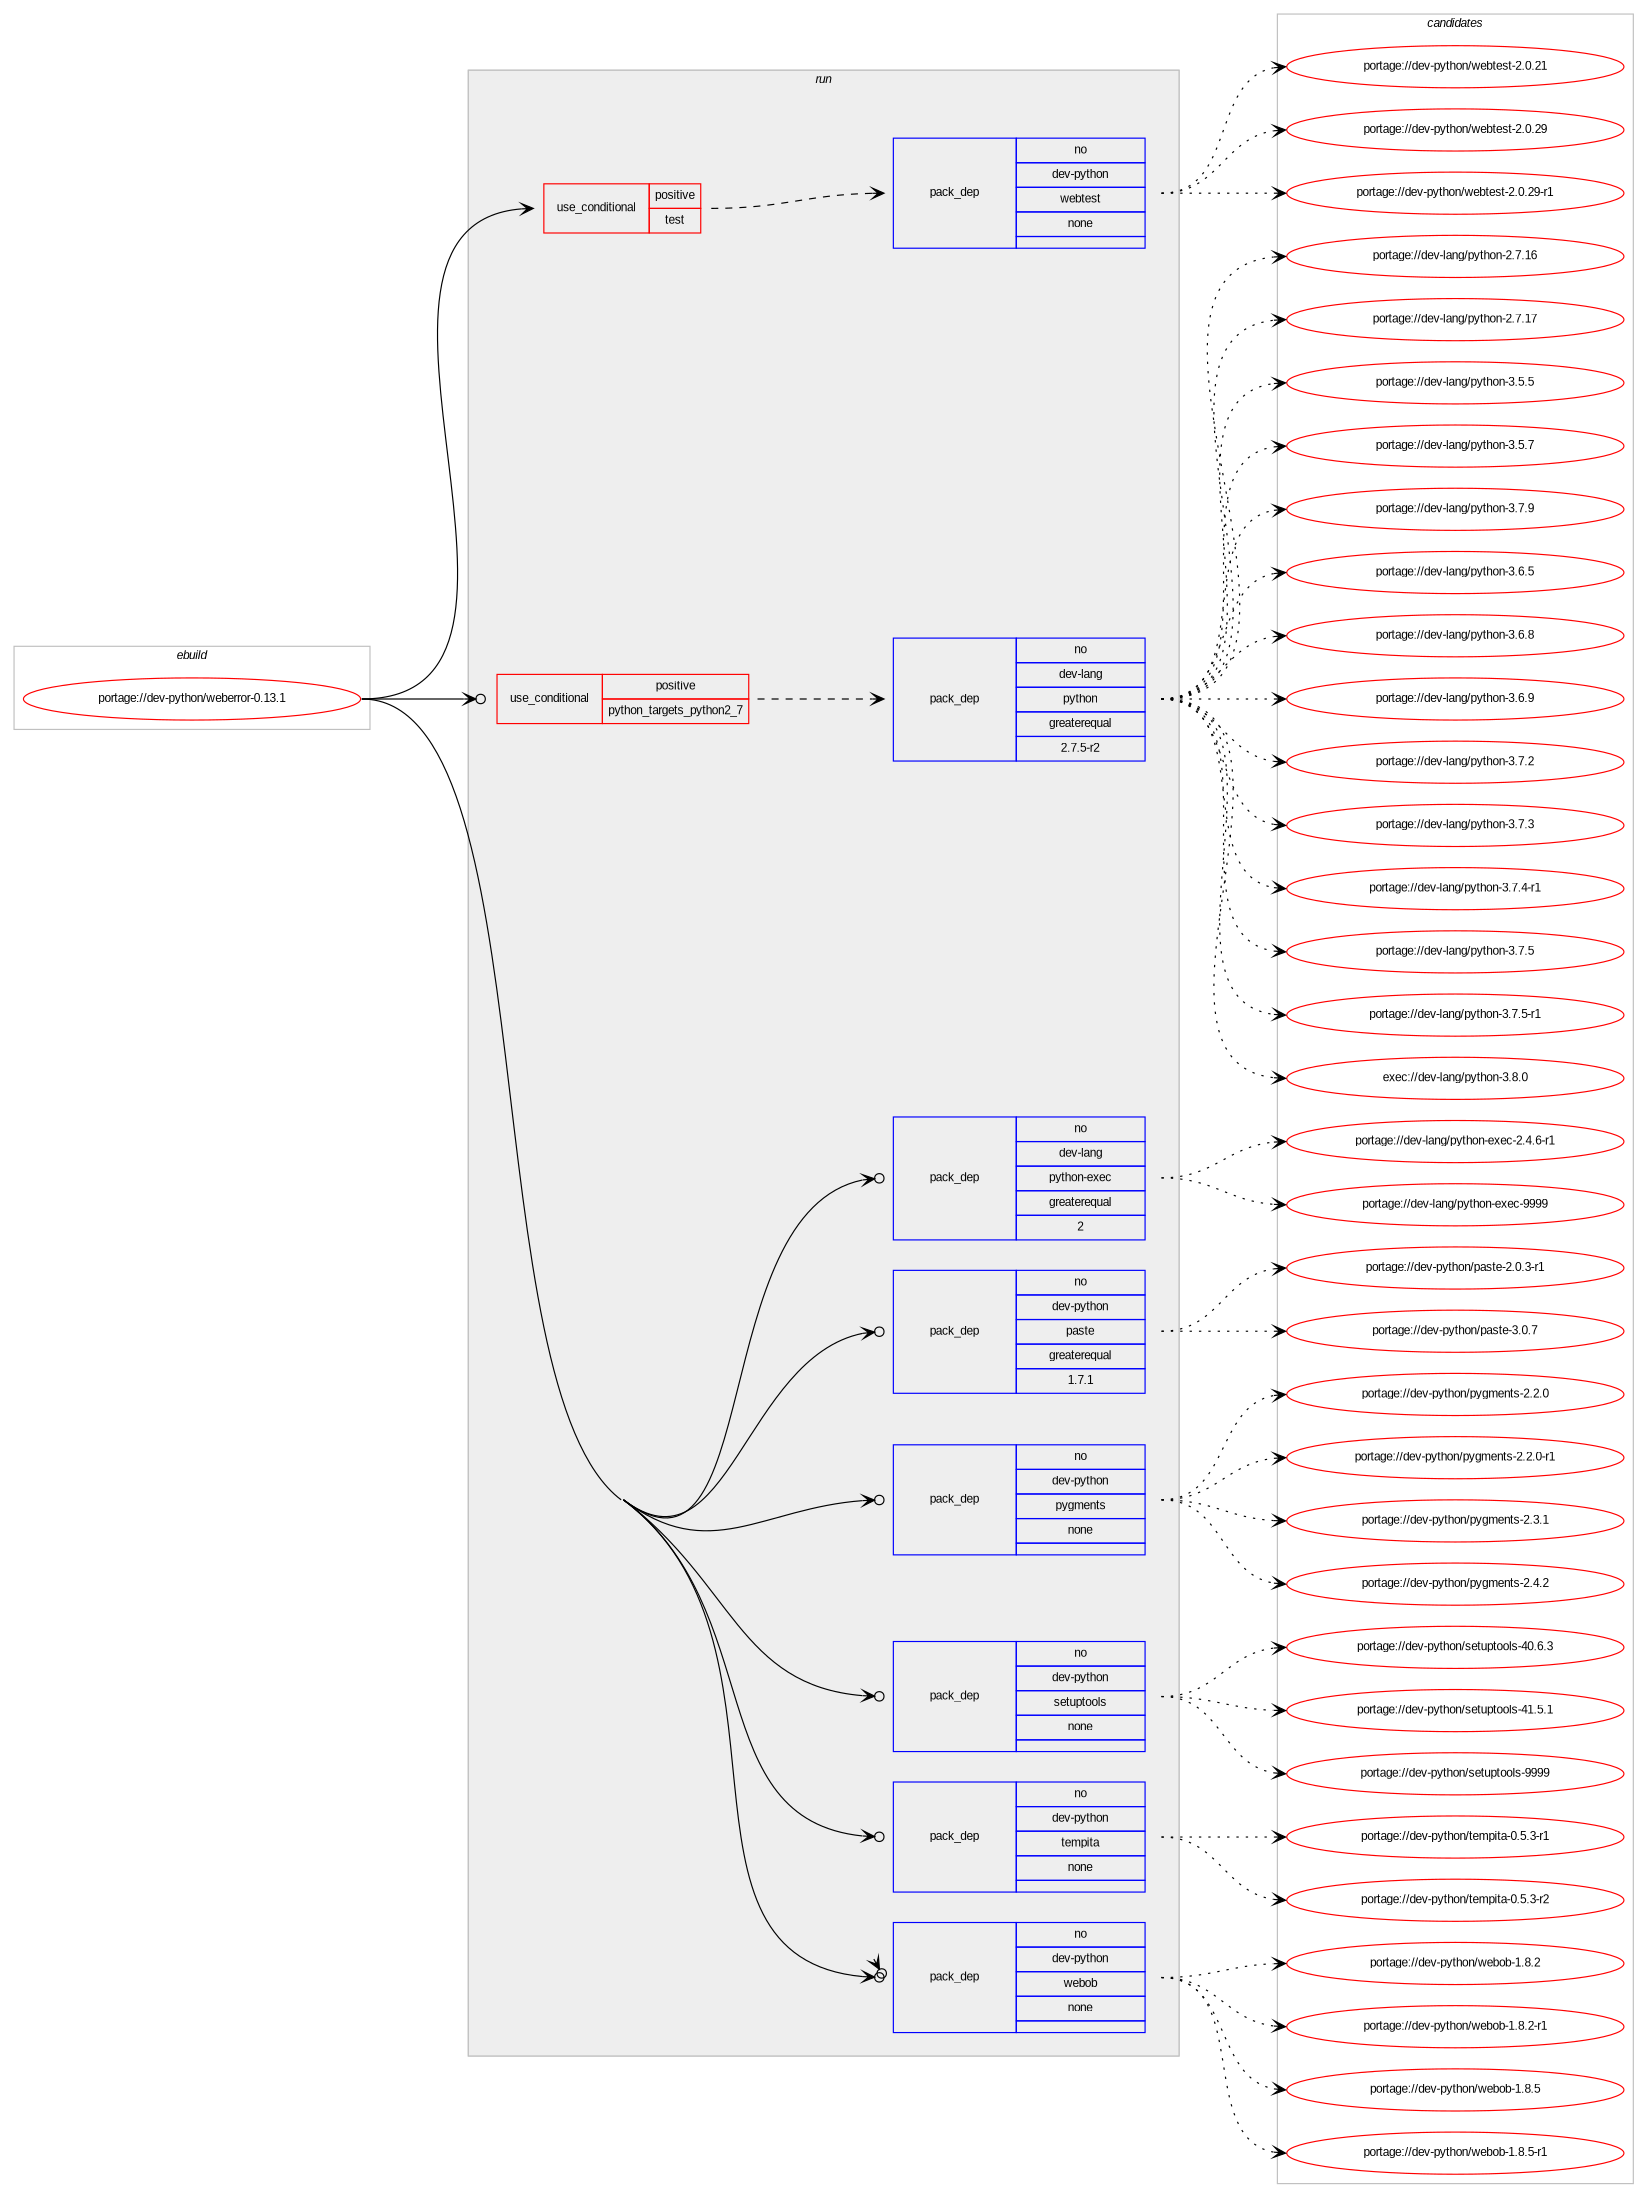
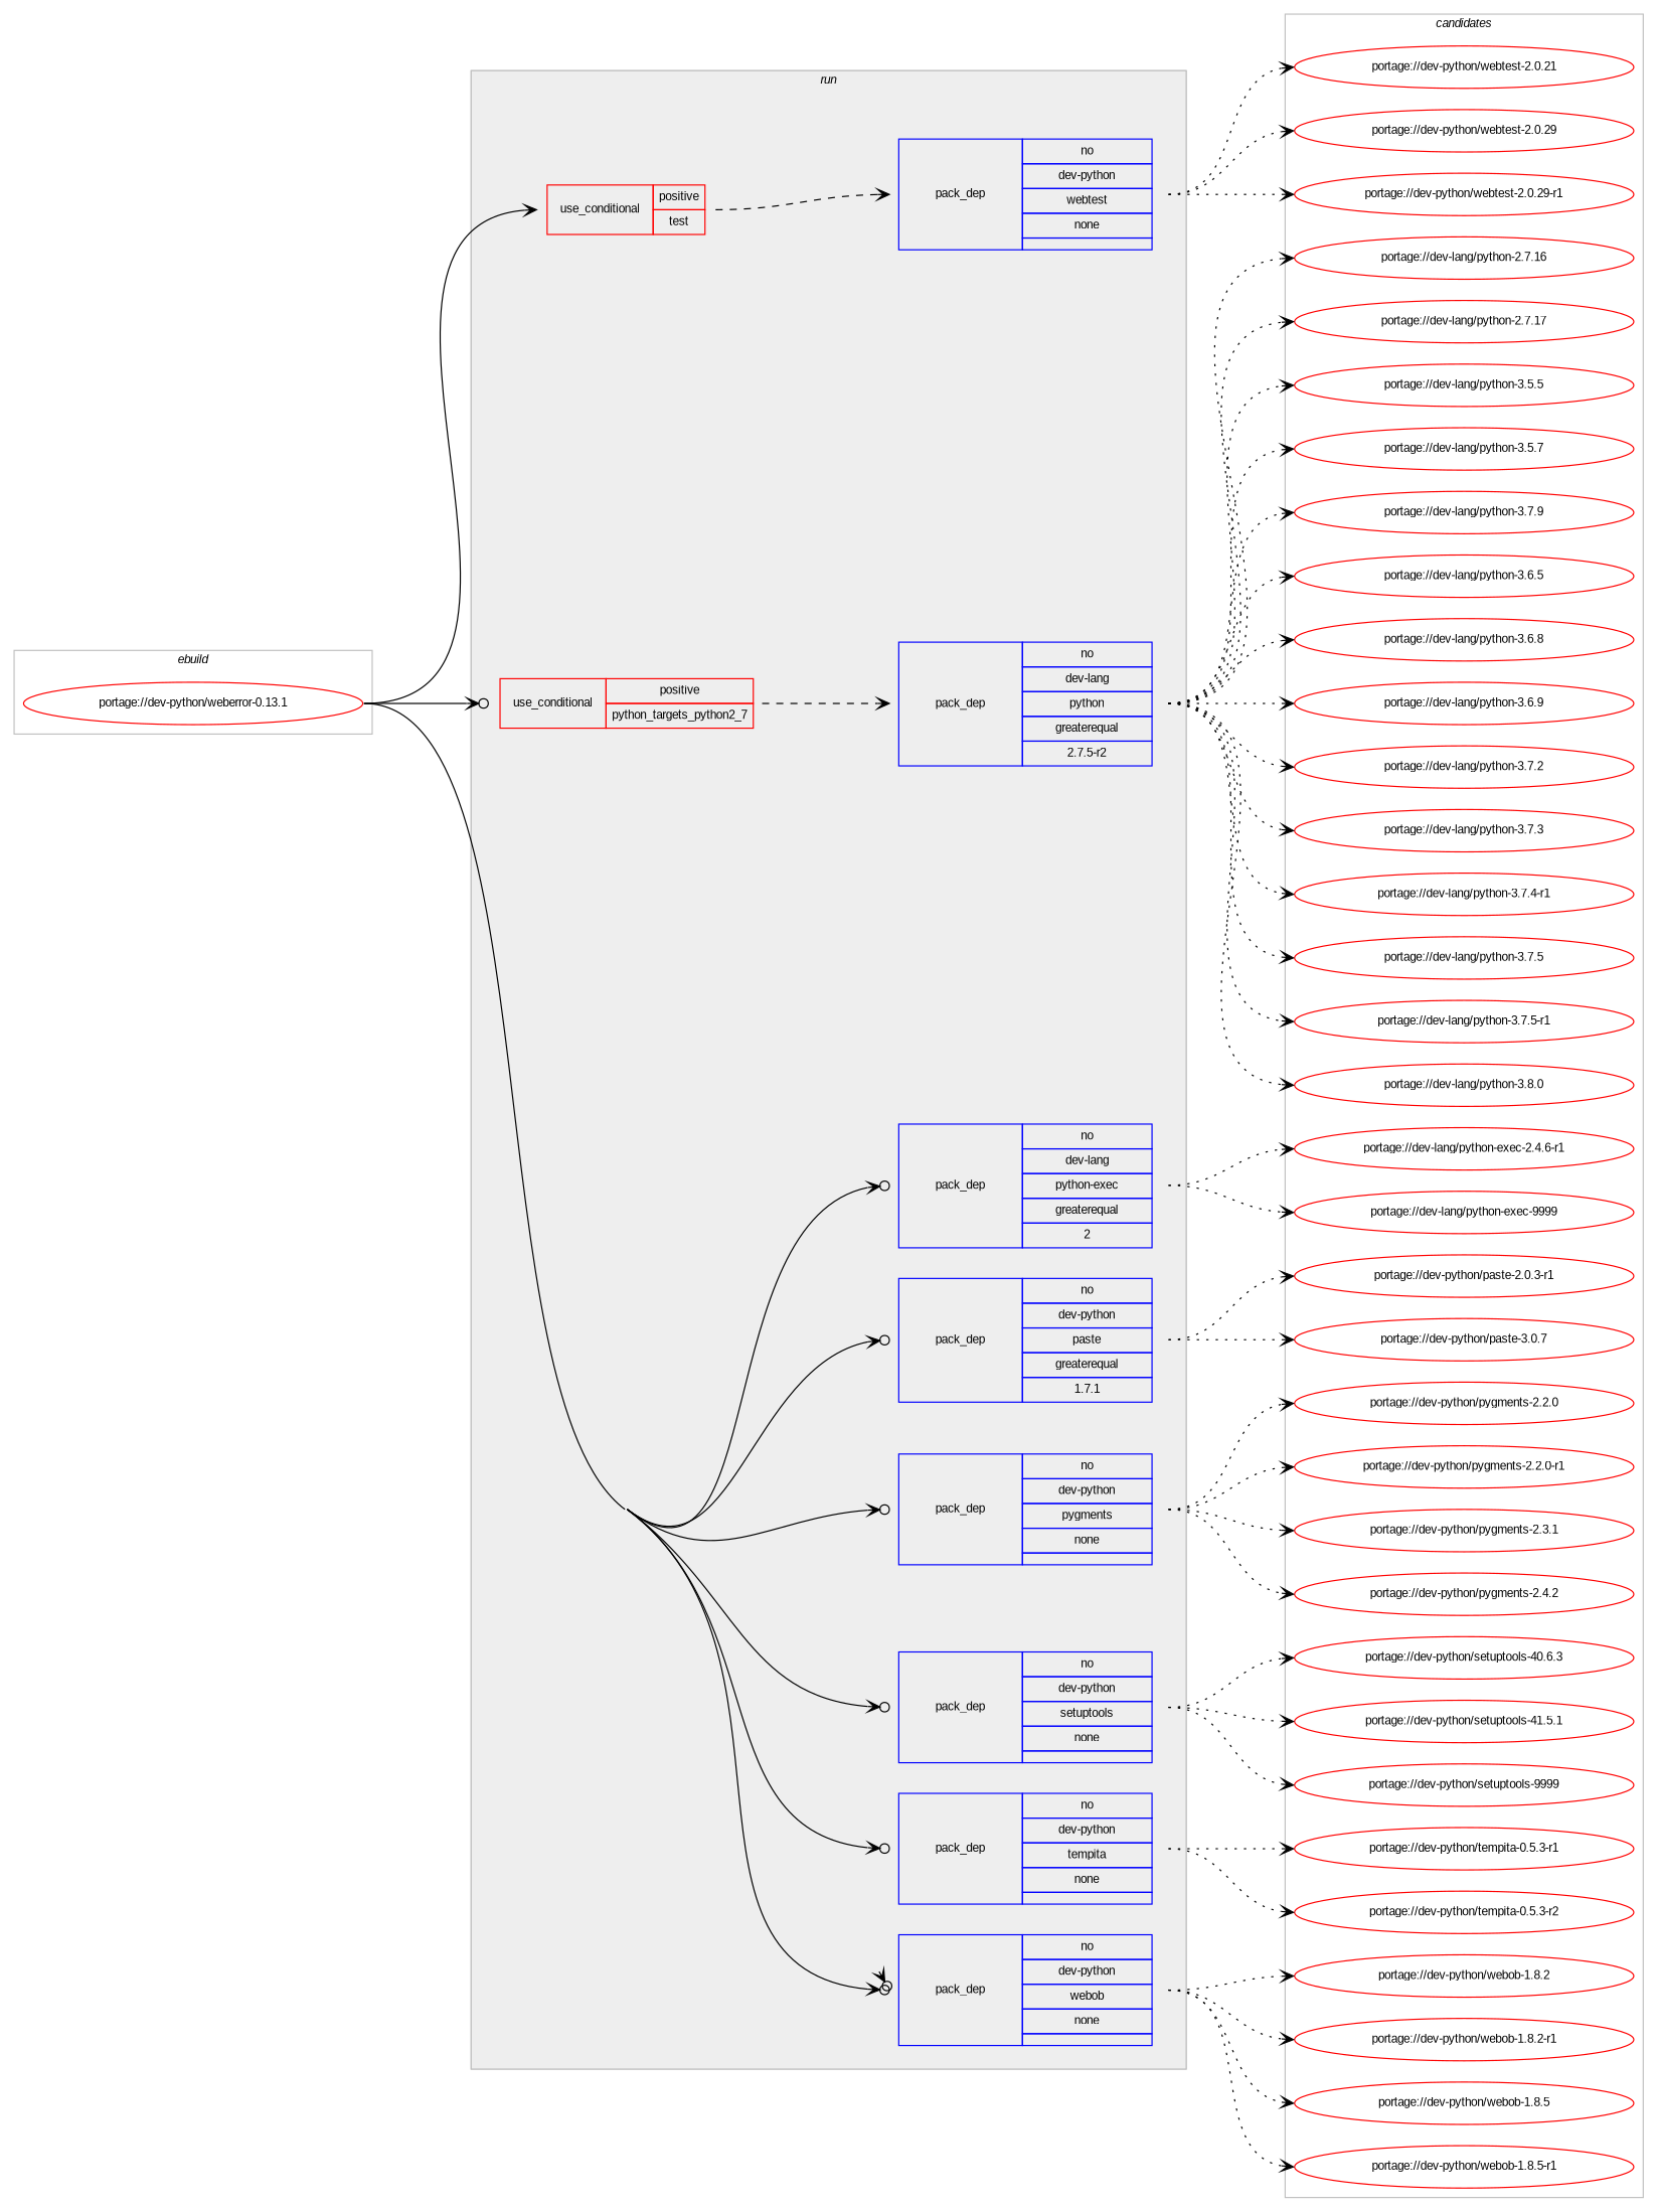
  digraph {
    compound=true
    concentrate=true
    fontname="Liberation Sans"
    fontsize=10
    newrank=true
    rankdir=LR
    ranksep=1.5
    node [color=red fontname="Liberation Sans" fontsize=10]
    edge [arrowhead=vee fontname="Liberation Sans" headport=w style=dotted tailport=e weight=100]
    n1 [label="portage://dev-python/weberror-0.13.1" width=4]
    n2 [color=blue label=<<TABLE BORDER="0" CELLBORDER="1" CELLSPACING="0" CELLPADDING="4" WIDTH="220"><TR><TD ROWSPAN="6" CELLPADDING="30">pack_dep</TD></TR><TR><TD WIDTH="110">no</TD></TR><TR><TD>dev-python</TD></TR><TR><TD>webtest</TD></TR><TR><TD>none</TD></TR><TR><TD></TD></TR></TABLE>> shape=none]
    n3 [label=<<TABLE BORDER="0" CELLBORDER="1" CELLSPACING="0" CELLPADDING="4"><TR><TD ROWSPAN="3" CELLPADDING="10">use_conditional</TD></TR><TR><TD>positive</TD></TR><TR><TD>test</TD></TR></TABLE>> shape=none]
    n4 [color=blue label=<<TABLE BORDER="0" CELLBORDER="1" CELLSPACING="0" CELLPADDING="4" WIDTH="220"><TR><TD ROWSPAN="6" CELLPADDING="30">pack_dep</TD></TR><TR><TD WIDTH="110">no</TD></TR><TR><TD>dev-lang</TD></TR><TR><TD>python</TD></TR><TR><TD>greaterequal</TD></TR><TR><TD>2.7.5-r2</TD></TR></TABLE>> shape=none]
    n5 [label=<<TABLE BORDER="0" CELLBORDER="1" CELLSPACING="0" CELLPADDING="4"><TR><TD ROWSPAN="3" CELLPADDING="10">use_conditional</TD></TR><TR><TD>positive</TD></TR><TR><TD>python_targets_python2_7</TD></TR></TABLE>> shape=none]
    n6 [color=blue label=<<TABLE BORDER="0" CELLBORDER="1" CELLSPACING="0" CELLPADDING="4" WIDTH="220"><TR><TD ROWSPAN="6" CELLPADDING="30">pack_dep</TD></TR><TR><TD WIDTH="110">no</TD></TR><TR><TD>dev-lang</TD></TR><TR><TD>python-exec</TD></TR><TR><TD>greaterequal</TD></TR><TR><TD>2</TD></TR></TABLE>> shape=none]
    n7 [color=blue label=<<TABLE BORDER="0" CELLBORDER="1" CELLSPACING="0" CELLPADDING="4" WIDTH="220"><TR><TD ROWSPAN="6" CELLPADDING="30">pack_dep</TD></TR><TR><TD WIDTH="110">no</TD></TR><TR><TD>dev-python</TD></TR><TR><TD>paste</TD></TR><TR><TD>greaterequal</TD></TR><TR><TD>1.7.1</TD></TR></TABLE>> shape=none]
    n8 [color=blue label=<<TABLE BORDER="0" CELLBORDER="1" CELLSPACING="0" CELLPADDING="4" WIDTH="220"><TR><TD ROWSPAN="6" CELLPADDING="30">pack_dep</TD></TR><TR><TD WIDTH="110">no</TD></TR><TR><TD>dev-python</TD></TR><TR><TD>pygments</TD></TR><TR><TD>none</TD></TR><TR><TD></TD></TR></TABLE>> shape=none]
    n9 [color=blue label=<<TABLE BORDER="0" CELLBORDER="1" CELLSPACING="0" CELLPADDING="4" WIDTH="220"><TR><TD ROWSPAN="6" CELLPADDING="30">pack_dep</TD></TR><TR><TD WIDTH="110">no</TD></TR><TR><TD>dev-python</TD></TR><TR><TD>setuptools</TD></TR><TR><TD>none</TD></TR><TR><TD></TD></TR></TABLE>> shape=none]
    n10 [color=blue label=<<TABLE BORDER="0" CELLBORDER="1" CELLSPACING="0" CELLPADDING="4" WIDTH="220"><TR><TD ROWSPAN="6" CELLPADDING="30">pack_dep</TD></TR><TR><TD WIDTH="110">no</TD></TR><TR><TD>dev-python</TD></TR><TR><TD>tempita</TD></TR><TR><TD>none</TD></TR><TR><TD></TD></TR></TABLE>> shape=none]
    n11 [color=blue label=<<TABLE BORDER="0" CELLBORDER="1" CELLSPACING="0" CELLPADDING="4" WIDTH="220"><TR><TD ROWSPAN="6" CELLPADDING="30">pack_dep</TD></TR><TR><TD WIDTH="110">no</TD></TR><TR><TD>dev-python</TD></TR><TR><TD>webob</TD></TR><TR><TD>none</TD></TR><TR><TD></TD></TR></TABLE>> shape=none]
    n12 [label="portage://dev-python/webtest-2.0.21" width=4]
    n13 [label="portage://dev-python/webtest-2.0.29" width=4]
    n14 [label="portage://dev-python/webtest-2.0.29-r1" width=4]
    n15 [label="portage://dev-lang/python-2.7.16" width=4]
    n16 [label="portage://dev-lang/python-2.7.17" width=4]
    n17 [label="portage://dev-lang/python-3.5.5" width=4]
    n18 [label="portage://dev-lang/python-3.5.7" width=4]
    n19 [label="portage://dev-lang/python-3.7.9" width=4]
    n20 [label="portage://dev-lang/python-3.6.5" width=4]
    n21 [label="portage://dev-lang/python-3.6.8" width=4]
    n22 [label="portage://dev-lang/python-3.6.9" width=4]
    n23 [label="portage://dev-lang/python-3.7.2" width=4]
    n24 [label="portage://dev-lang/python-3.7.3" width=4]
    n25 [label="portage://dev-lang/python-3.7.4-r1" width=4]
    n26 [label="portage://dev-lang/python-3.7.5" width=4]
    n27 [label="portage://dev-lang/python-3.7.5-r1" width=4]
-   n28 [label="exec://dev-lang/python-3.8.0" width=4]
+   n28 [label="portage://dev-lang/python-3.8.0" width=4]
    n29 [label="portage://dev-lang/python-exec-2.4.6-r1" width=4]
    n30 [label="portage://dev-lang/python-exec-9999" width=4]
    n31 [label="portage://dev-python/paste-2.0.3-r1" width=4]
    n32 [label="portage://dev-python/paste-3.0.7" width=4]
    n33 [label="portage://dev-python/pygments-2.2.0" width=4]
    n34 [label="portage://dev-python/pygments-2.2.0-r1" width=4]
    n35 [label="portage://dev-python/pygments-2.3.1" width=4]
    n36 [label="portage://dev-python/pygments-2.4.2" width=4]
    n37 [label="portage://dev-python/setuptools-40.6.3" width=4]
    n38 [label="portage://dev-python/setuptools-41.5.1" width=4]
    n39 [label="portage://dev-python/setuptools-9999" width=4]
    n40 [label="portage://dev-python/tempita-0.5.3-r1" width=4]
    n41 [label="portage://dev-python/tempita-0.5.3-r2" width=4]
    n42 [label="portage://dev-python/webob-1.8.2" width=4]
    n43 [label="portage://dev-python/webob-1.8.2-r1" width=4]
    n44 [label="portage://dev-python/webob-1.8.5" width=4]
    n45 [label="portage://dev-python/webob-1.8.5-r1" width=4]
    subgraph cluster_1 {
      color=gray
      label=<<i>ebuild</i>>
      rank=same
      n1
    }
    subgraph cluster_2 {
      color=gray
      label=<<i>dependencies</i>>
      subgraph cluster_3 {
        color=gray
        fillcolor="#eeeeee"
        label=<<i>compile</i>>
        style=filled
        subgraph sub_4 {
          color=gray
          fillcolor="#eeeeee"
          label=<<i>compile</i>>
          style=filled
          n3
          subgraph sub_5 {
            color=gray
            fillcolor="#eeeeee"
            label=<<i>compile</i>>
            style=filled
            n2
          }
        }
      }
      subgraph cluster_6 {
        color=gray
        fillcolor="#eeeeee"
        label=<<i>compile and run</i>>
        style=filled
        subgraph sub_7 {
          color=gray
          fillcolor="#eeeeee"
          label=<<i>compile and run</i>>
          style=filled
          n5
          subgraph sub_8 {
            color=gray
            fillcolor="#eeeeee"
            label=<<i>compile and run</i>>
            style=filled
            n4
          }
        }
        subgraph sub_9 {
          color=gray
          fillcolor="#eeeeee"
          label=<<i>compile and run</i>>
          style=filled
          n6
        }
        subgraph sub_10 {
          color=gray
          fillcolor="#eeeeee"
          label=<<i>compile and run</i>>
          style=filled
          n7
        }
        subgraph sub_11 {
          color=gray
          fillcolor="#eeeeee"
          label=<<i>compile and run</i>>
          style=filled
          n8
        }
        subgraph sub_12 {
          color=gray
          fillcolor="#eeeeee"
          label=<<i>compile and run</i>>
          style=filled
          n9
        }
        subgraph sub_13 {
          color=gray
          fillcolor="#eeeeee"
          label=<<i>compile and run</i>>
          style=filled
          n10
        }
        subgraph sub_14 {
          color=gray
          fillcolor="#eeeeee"
          label=<<i>compile and run</i>>
          style=filled
          n11
        }
      }
      subgraph cluster_15 {
        color=gray
        fillcolor="#eeeeee"
        label=<<i>run</i>>
        style=filled
      }
    }
    subgraph cluster_16 {
      color=gray
      label=<<i>candidates</i>>
      rank=same
      subgraph sub_17 {
        color=black
        label=<<i>candidates</i>>
        nodesep=1
        rank=same
        n12
        n13
        n14
      }
      subgraph sub_18 {
        color=black
        label=<<i>candidates</i>>
        nodesep=1
        rank=same
        n15
        n16
        n17
        n18
        n19
        n20
        n21
        n22
        n23
        n24
        n25
        n26
        n27
        n28
      }
      subgraph sub_19 {
        color=black
        label=<<i>candidates</i>>
        nodesep=1
        rank=same
        n29
        n30
      }
      subgraph sub_20 {
        color=black
        label=<<i>candidates</i>>
        nodesep=1
        rank=same
        n31
        n32
      }
      subgraph sub_21 {
        color=black
        label=<<i>candidates</i>>
        nodesep=1
        rank=same
        n33
        n34
        n35
        n36
      }
      subgraph sub_22 {
        color=black
        label=<<i>candidates</i>>
        nodesep=1
        rank=same
        n37
        n38
        n39
      }
      subgraph sub_23 {
        color=black
        label=<<i>candidates</i>>
        nodesep=1
        rank=same
        n40
        n41
      }
      subgraph sub_24 {
        color=black
        label=<<i>candidates</i>>
        nodesep=1
        rank=same
        n42
        n43
        n44
        n45
      }
    }
    n1 -> n3 [style=solid weight=20]
    n1 -> n5 [arrowhead=odotvee style=solid weight=20]
    n1 -> n6 [arrowhead=odotvee style=solid weight=20]
    n1 -> n7 [arrowhead=odotvee style=solid weight=20]
    n1 -> n8 [arrowhead=odotvee style=solid weight=20]
    n1 -> n9 [arrowhead=odotvee style=solid weight=20]
    n1 -> n10 [arrowhead=odotvee style=solid weight=20]
    n1 -> n11 [arrowhead=odotvee style=solid weight=20]
    n2 -> n12
    n2 -> n13
    n2 -> n14
    n3 -> n2 [style=dashed weight=20]
    n4 -> n15
    n4 -> n16
    n4 -> n17
    n4 -> n18
    n4 -> n19
    n4 -> n20
    n4 -> n21
    n4 -> n22
    n4 -> n23
    n4 -> n24
    n4 -> n25
    n4 -> n26
    n4 -> n27
    n4 -> n28
    n5 -> n4 [style=dashed weight=20]
    n6 -> n29
    n6 -> n30
    n7 -> n31
    n7 -> n32
    n8 -> n33
    n8 -> n34
    n8 -> n35
    n8 -> n36
    n9 -> n37
    n9 -> n38
    n9 -> n39
    n10 -> n40
    n10 -> n41
    n11 -> n42
    n11 -> n43
    n11 -> n44
    n11 -> n45
  }
